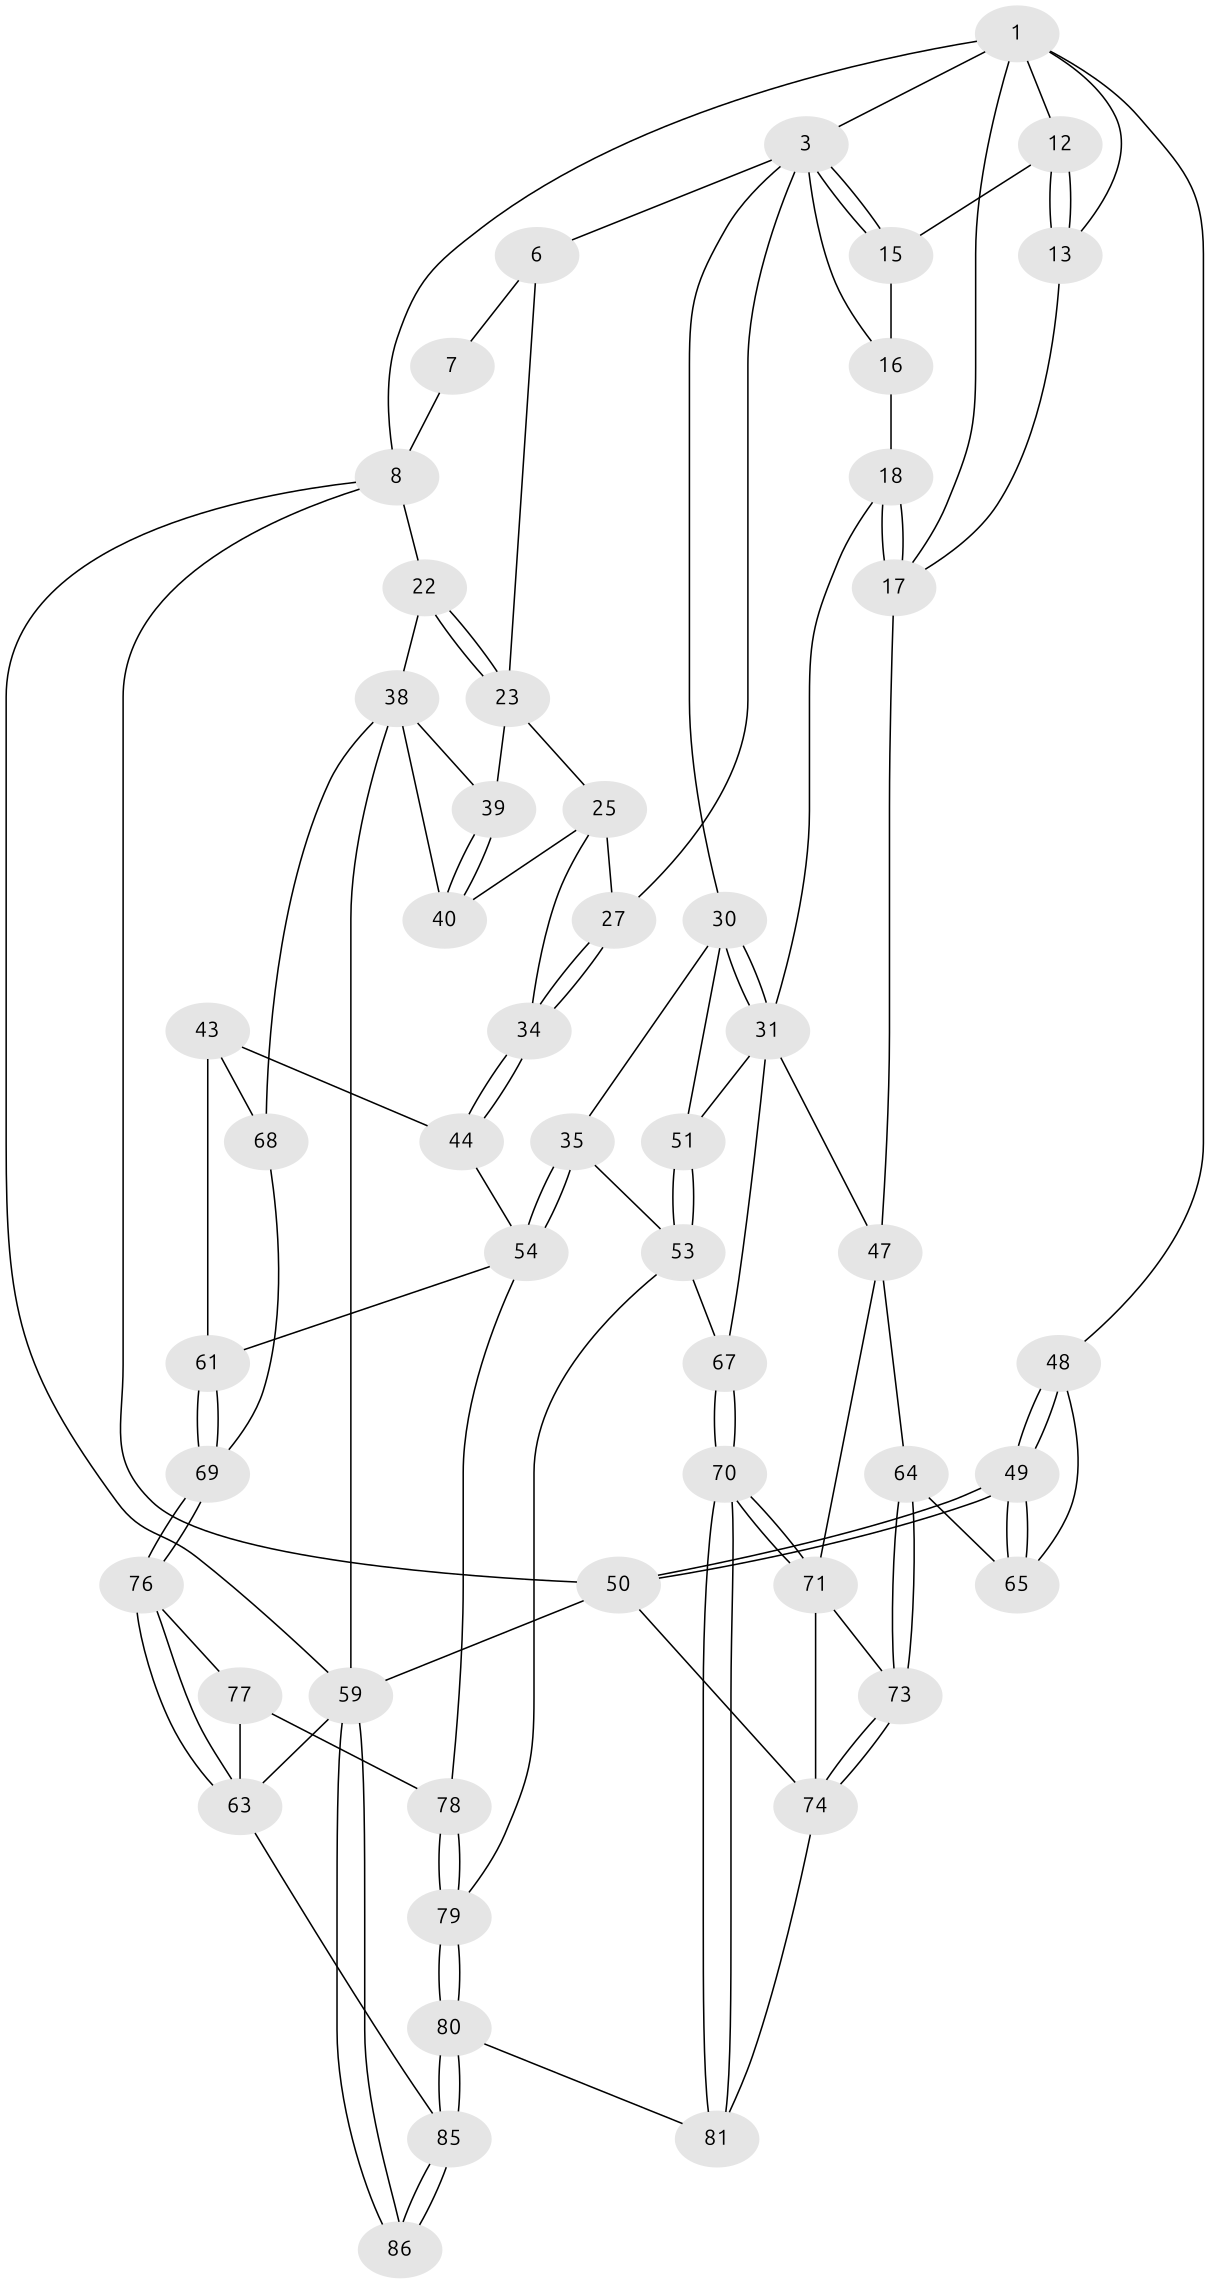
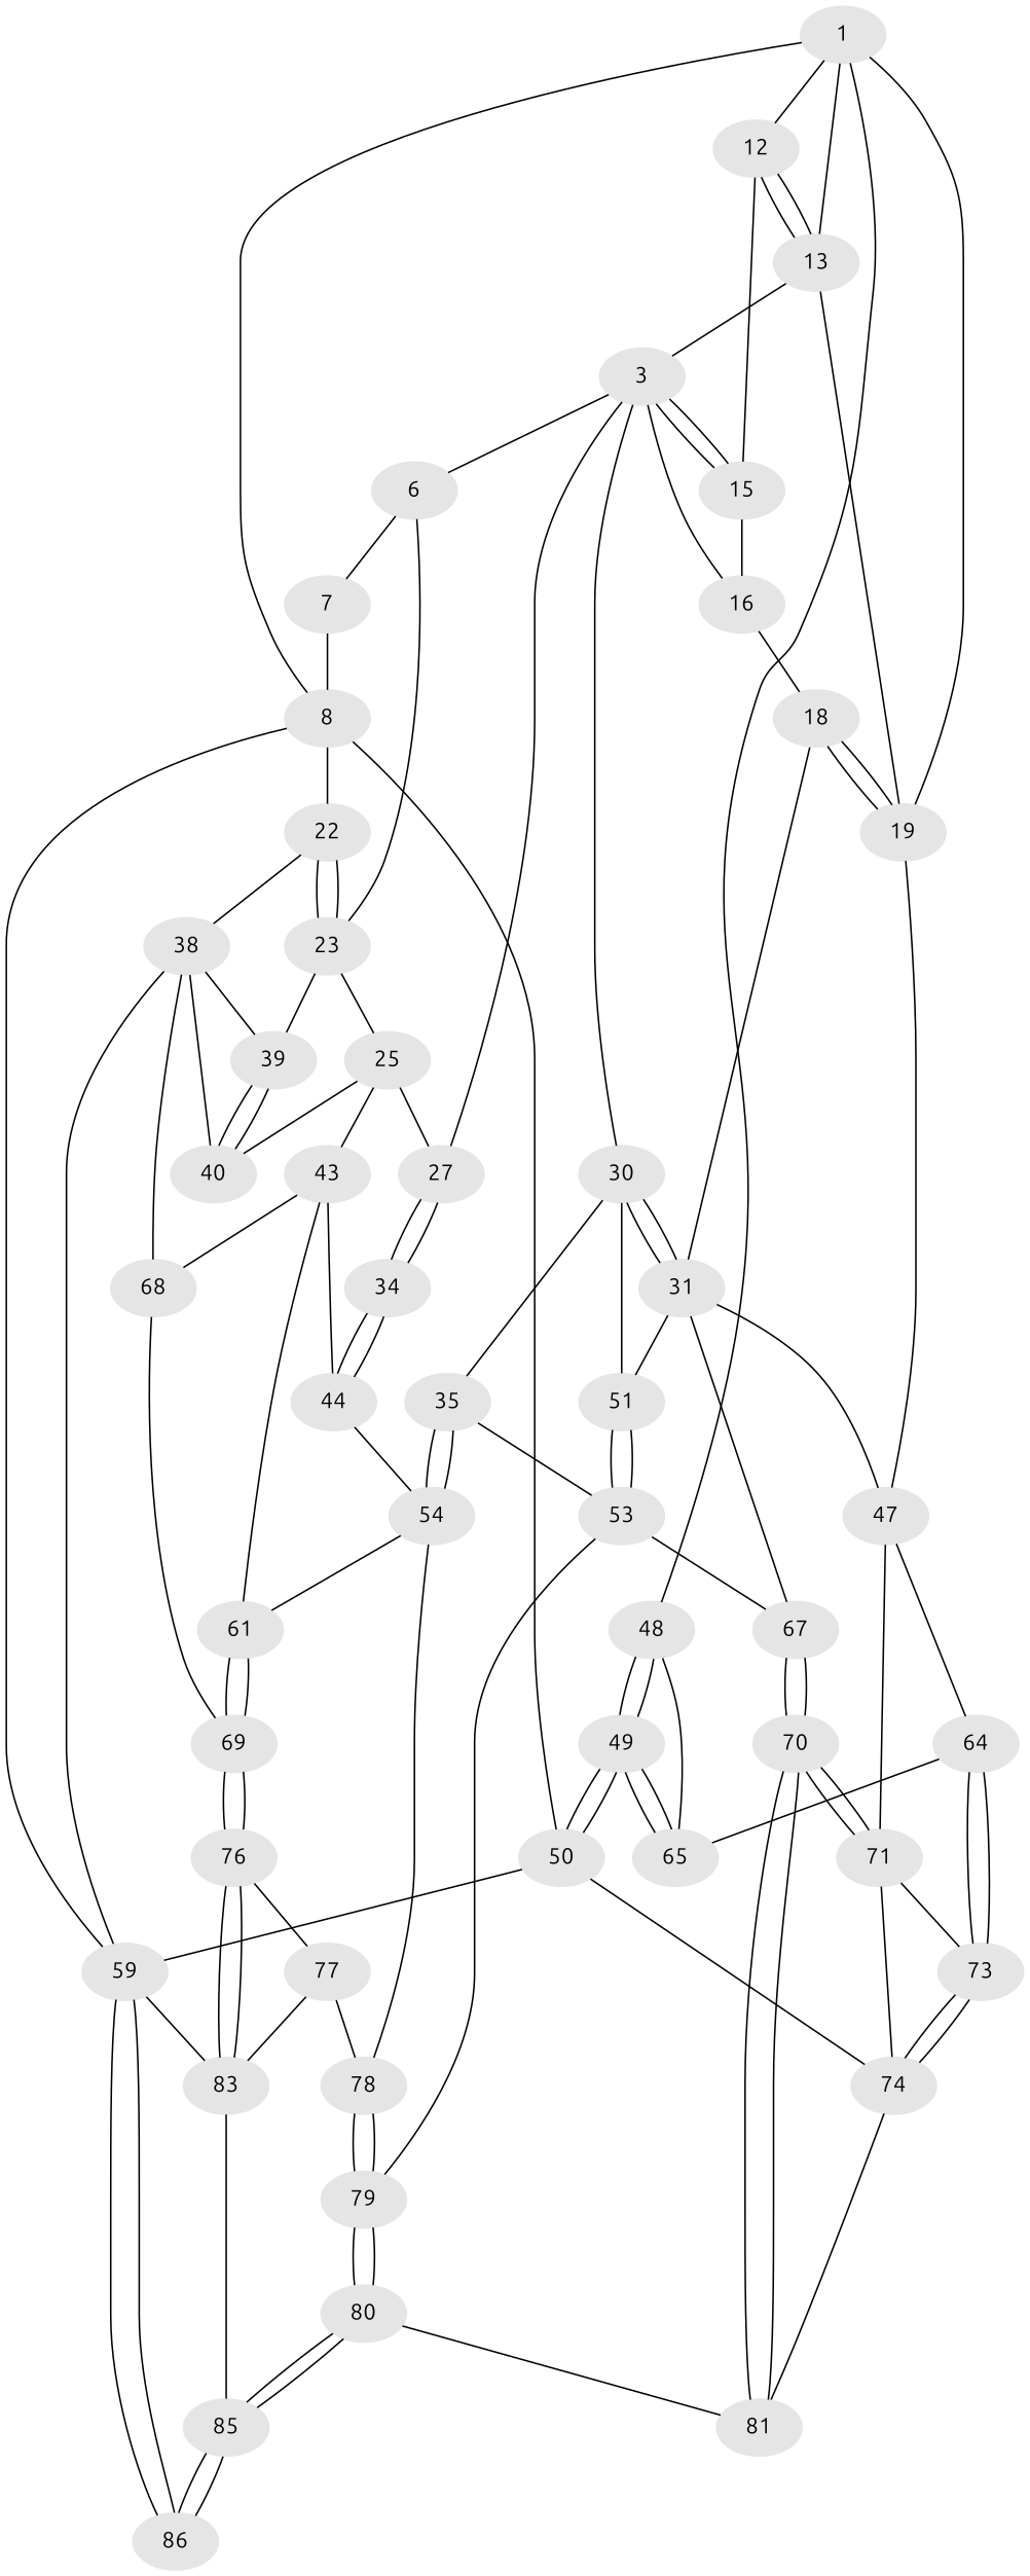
  graph {
    fontname=Ubuntu
    node [color=gray90 fontname=Ubuntu style=filled]
    edge [fontname=Ubuntu]
    1 [super="+2+9"]
    3 [super="+4"]
    8 [super="+11"]
    12
    13
-   19 [super="+28" label=17]
+   19 [super="+28"]
    48 [super="+62"]
    6
    15
    16 [super="+17"]
    27
    30 [super="+37"]
    22
    50
    59 [super="+60"]
    47 [super="+63"]
    49
    65
    7
    23 [super="+24"]
    18
    34
    31 [super="+32"]
    35 [super="+36"]
    51
    25 [super="+26+42"]
    39
    38 [super="+57"]
    74 [super="+82+75"]
-   83 [super="+84" label=63]
+   83 [super="+84"]
    86
    67
    64
    71 [super="+72"]
    40 [super="+41"]
    68
    43 [super="+45"]
    44
    61
    53 [super="+66"]
    54 [super="+56+55"]
    70
    79
    78
    69
    73
    81
    80
    85
    76
    77
-   1 -- 3
+   13 -- 3
    1 -- 8
    1 -- 12
    1 -- 13
    1 -- 19
    1 -- 48
    3 -- 6
    3 -- 15
    3 -- 15
    3 -- 16
    3 -- 27
    3 -- 30
    8 -- 22
    8 -- 50
    8 -- 59
    12 -- 13
    12 -- 13
    12 -- 15
    13 -- 19
    19 -- 47
    48 -- 49
    48 -- 49
    48 -- 65
    6 -- 7
    6 -- 23
    15 -- 16
    16 -- 18
    27 -- 34
    27 -- 34
    30 -- 31
    30 -- 31
    30 -- 35
    30 -- 51
    22 -- 23
    22 -- 23
    22 -- 38
    50 -- 59
    50 -- 74
    59 -- 83
    59 -- 86
    59 -- 86
    47 -- 64
    47 -- 71
    49 -- 50
    49 -- 50
    49 -- 65
    49 -- 65
    7 -- 8 [weight=2]
    23 -- 25
    23 -- 39
    18 -- 19
    18 -- 19
    18 -- 31
    34 -- 44
    34 -- 44
    31 -- 47
    31 -- 51
    31 -- 67
    35 -- 53
    35 -- 54 [weight=2]
    35 -- 54
    51 -- 53
    51 -- 53
    25 -- 27
    25 -- 40
-   25 -- 34 [weight=2]
+   25 -- 43 [weight=2]
    39 -- 40
    39 -- 40
    38 -- 59
    38 -- 39
    38 -- 40
    38 -- 68
    74 -- 81
    83 -- 85
    67 -- 70
    67 -- 70
    64 -- 65
    64 -- 73
    64 -- 73
    71 -- 74
    71 -- 73
    68 -- 69
    43 -- 68
    43 -- 44
    43 -- 61
    44 -- 54
    61 -- 69
    61 -- 69
    53 -- 67
    53 -- 79
    54 -- 61
    54 -- 78
    70 -- 71
    70 -- 71
    70 -- 81
    70 -- 81
    79 -- 80
    79 -- 80
    78 -- 79
    78 -- 79
    69 -- 76
    69 -- 76
    73 -- 74
    73 -- 74
    80 -- 81
    80 -- 85
    80 -- 85
    85 -- 86
    85 -- 86
    76 -- 83
    76 -- 83
    76 -- 77
    77 -- 83
    77 -- 78
  }
